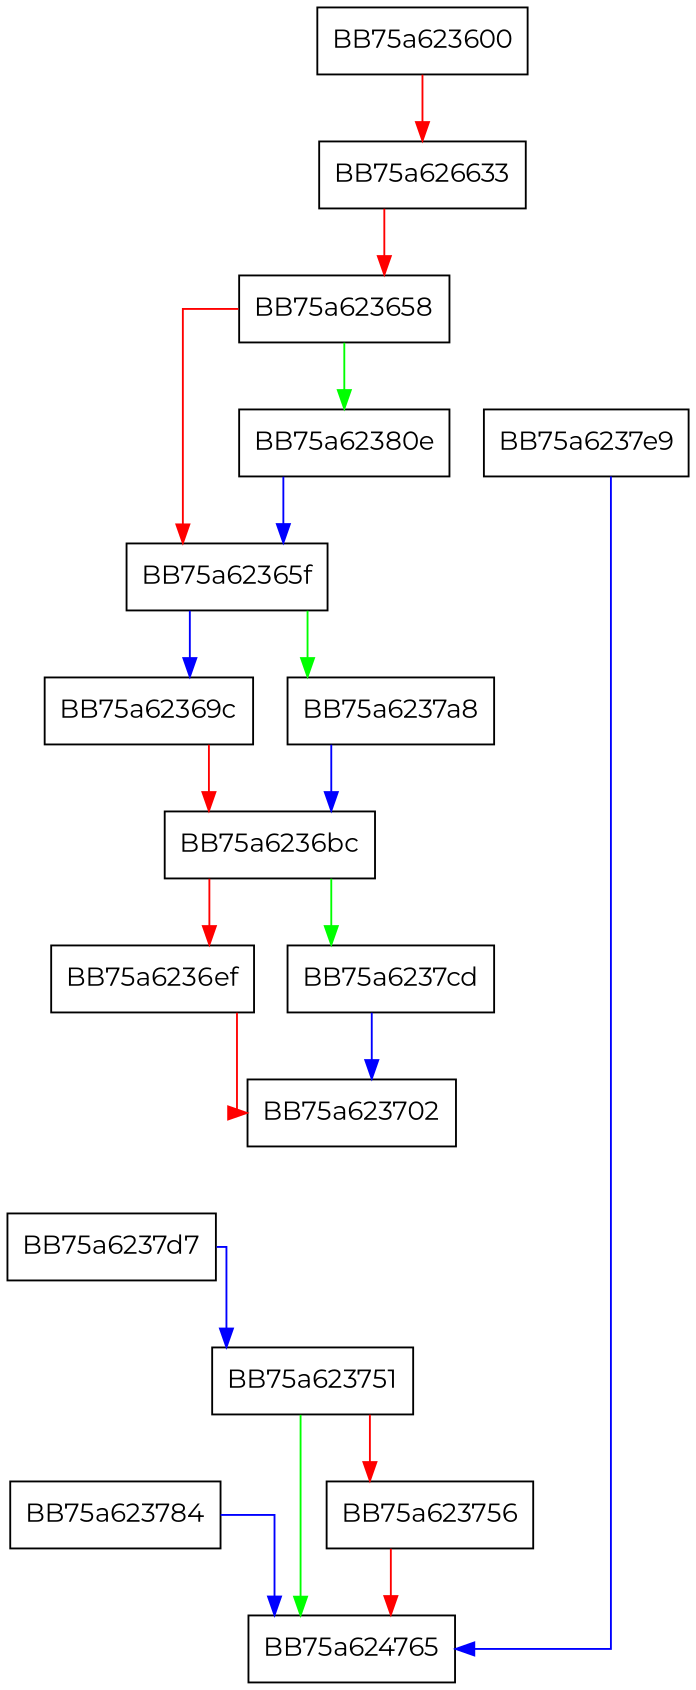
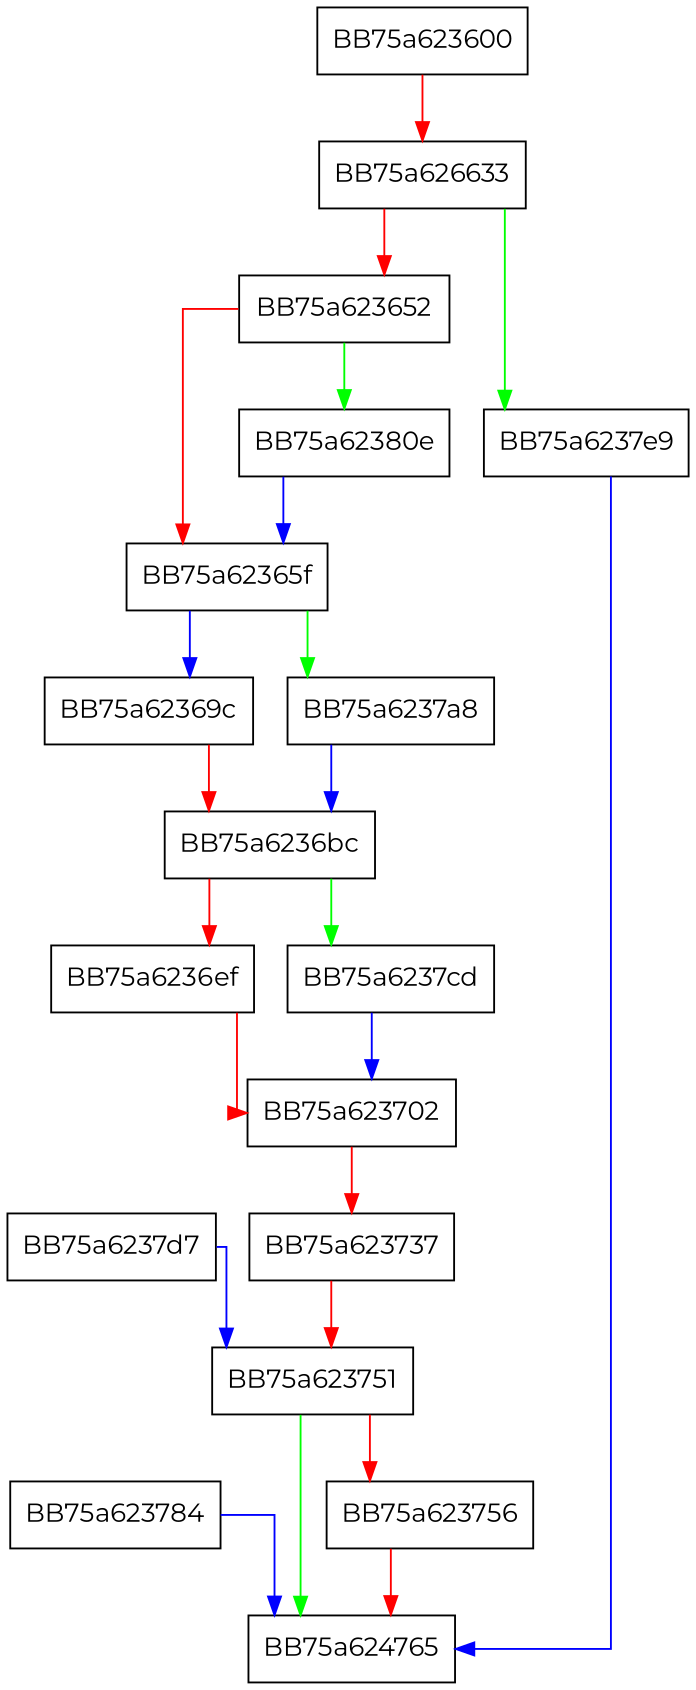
  digraph {
    fontname=Montserrat
    splines=ortho
    node [fontname=Montserrat shape=box]
    edge [color=red fontname=Montserrat]
    n1 [label=BB75a626633]
    BB75a623600
    n3 [label=BB75a624765]
    BB75a623784
    BB75a6237e9
-   BB75a623652 [label=BB75a623658]
+   BB75a623652
    BB75a62380e
    BB75a62365f
    BB75a6237a8
    BB75a62369c
    BB75a6236bc
    BB75a6237cd
    BB75a6236ef
    BB75a623702
+   BB75a623737
    BB75a6237d7
    BB75a623751
    BB75a623756
+   n1 -> BB75a6237e9 [color=green]
    n1 -> BB75a623652
    BB75a623600 -> n1
    BB75a623784 -> n3 [color=blue]
    BB75a6237e9 -> n3 [color=blue]
    BB75a623652 -> BB75a62380e [color=green]
    BB75a623652 -> BB75a62365f
    BB75a62380e -> BB75a62365f [color=blue]
    BB75a62365f -> BB75a6237a8 [color=green]
    BB75a62365f -> BB75a62369c [color=blue]
    BB75a6237a8 -> BB75a6236bc [color=blue]
    BB75a62369c -> BB75a6236bc
    BB75a6236bc -> BB75a6237cd [color=green]
    BB75a6236bc -> BB75a6236ef
    BB75a6237cd -> BB75a623702 [color=blue]
    BB75a6236ef -> BB75a623702
+   BB75a623702 -> BB75a623737
+   BB75a623737 -> BB75a623751
    BB75a6237d7 -> BB75a623751 [color=blue]
    BB75a623751 -> n3 [color=green]
    BB75a623751 -> BB75a623756
    BB75a623756 -> n3
  }
